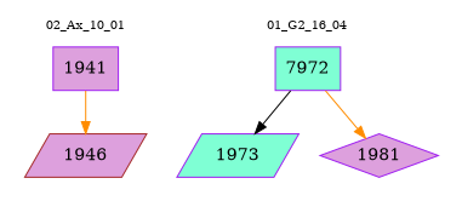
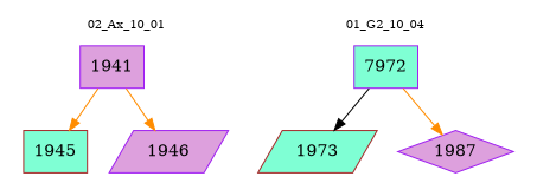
  digraph {
    node [color=purple fillcolor=plum shape=box style=filled]
    edge [color=darkorange]
    n1 [label=1941]
-   n3 [color=brown label=1946 shape=parallelogram]
+   n2 [color=brown fillcolor=aquamarine label=1945]
+   n3 [label=1946 shape=parallelogram]
    n4 [fillcolor=aquamarine label=7972]
-   n5 [fillcolor=aquamarine label=1973 shape=parallelogram]
-   n6 [label=1981 shape=diamond]
+   n5 [color=brown fillcolor=aquamarine label=1973 shape=parallelogram]
+   n6 [label=1987 shape=diamond]
    subgraph cluster_1 {
      color=white
      fontsize=10
      label="02_Ax_10_01"
      n1
+     n2
      n3
    }
    subgraph cluster_2 {
      color=white
      fontsize=10
-     label="01_G2_16_04"
+     label="01_G2_10_04"
      n4
      n5
      n6
    }
+   n1 -> n2
    n1 -> n3
    n4 -> n5 [color=black]
    n4 -> n6
  }
